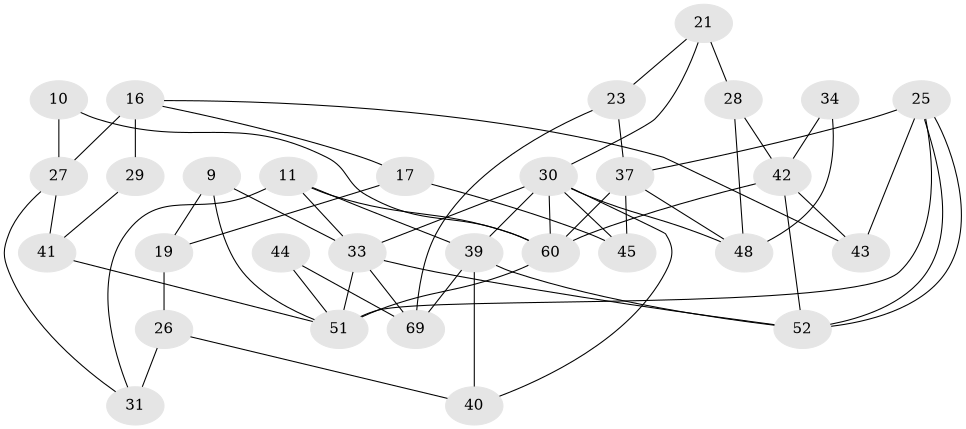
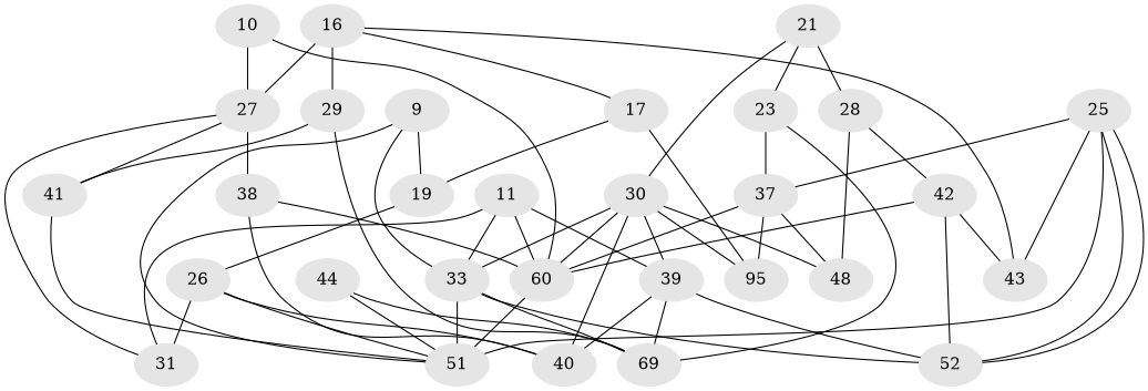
  graph {
    node [color=gray90 style=filled]
    9
    19
    33 [super="+8"]
    51 [super="+2+47+32"]
    26 [super="+13"]
    n6 [label=69 super="+14"]
    52
    27 [super="+6"]
    31
+   38
    41
    10
    n13 [label=60 super="+22+24"]
    11
    39 [super="+7"]
    40 [super="+36"]
    16 [super="+4"]
    17
    29
    43
-   45
+   45 [label=95]
    23 [super="+12"]
    37 [super="+35"]
    21
    28 [super="+18"]
    30 [super="+5+20"]
    42
    48 [super="+46"]
    25 [super="+15"]
-   34
    44
    9 -- 19
    9 -- 33
    9 -- 51
    19 -- 26
    33 -- 51
    33 -- n6
    33 -- 52
+   26 -- 51
    26 -- 31 [weight=2]
    26 -- 40
    27 -- 31
+   27 -- 38 [weight=2]
    27 -- 41
+   38 -- n13
+   38 -- 40
    41 -- 51
    10 -- 27 [weight=2]
    10 -- n13 [weight=2]
    n13 -- 51 [weight=2]
    11 -- 33
    11 -- 31
    11 -- n13
    11 -- 39
    39 -- n6
    39 -- 52
    39 -- 40 [weight=2]
    16 -- 27
    16 -- 17
    16 -- 29 [weight=2]
    16 -- 43
    17 -- 19
    17 -- 45
+   29 -- n6
    29 -- 41
    23 -- n6
    23 -- 37 [weight=2]
    37 -- n13 [weight=3]
    37 -- 45
    37 -- 48 [weight=2]
    21 -- 23
    21 -- 28 [weight=2]
    21 -- 30
    28 -- 42 [weight=2]
    28 -- 48 [weight=2]
    30 -- 33
    30 -- n13 [weight=3]
    30 -- 39
    30 -- 40
    30 -- 45
    30 -- 48
    42 -- 52
    42 -- n13
    42 -- 43
    25 -- 51 [weight=2]
    25 -- 52
    25 -- 52
    25 -- 43
    25 -- 37
-   34 -- 42
-   34 -- 48
    44 -- 51
    44 -- n6
  }
